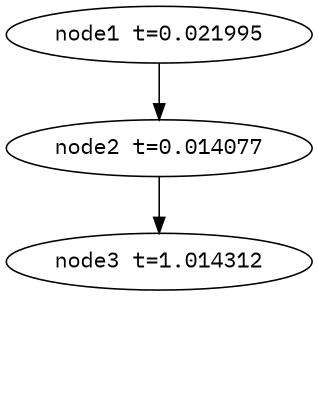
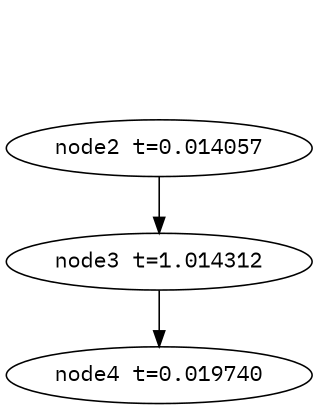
  digraph {
    fontname="IBM Plex Mono"
    node [fontname="IBM Plex Mono"]
    edge [fontname="IBM Plex Mono"]
+   n1 [label="node4 t=0.019740"]
    n2 [label="node3 t=1.014312"]
-   n3 [label="node2 t=0.014077"]
-   n4 [label="node1 t=0.021995"]
+   n3 [label="node2 t=0.014057"]
+   n2 -> n1
    n3 -> n2
-   n4 -> n3
  }
